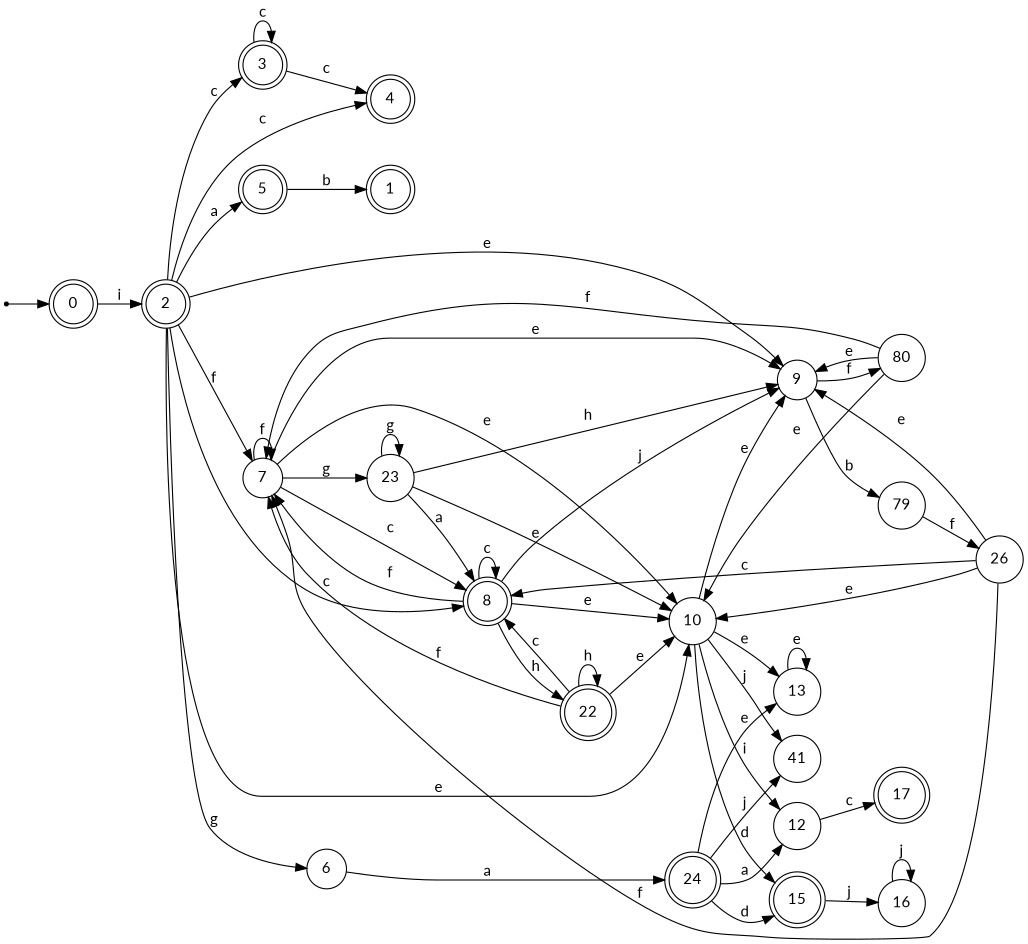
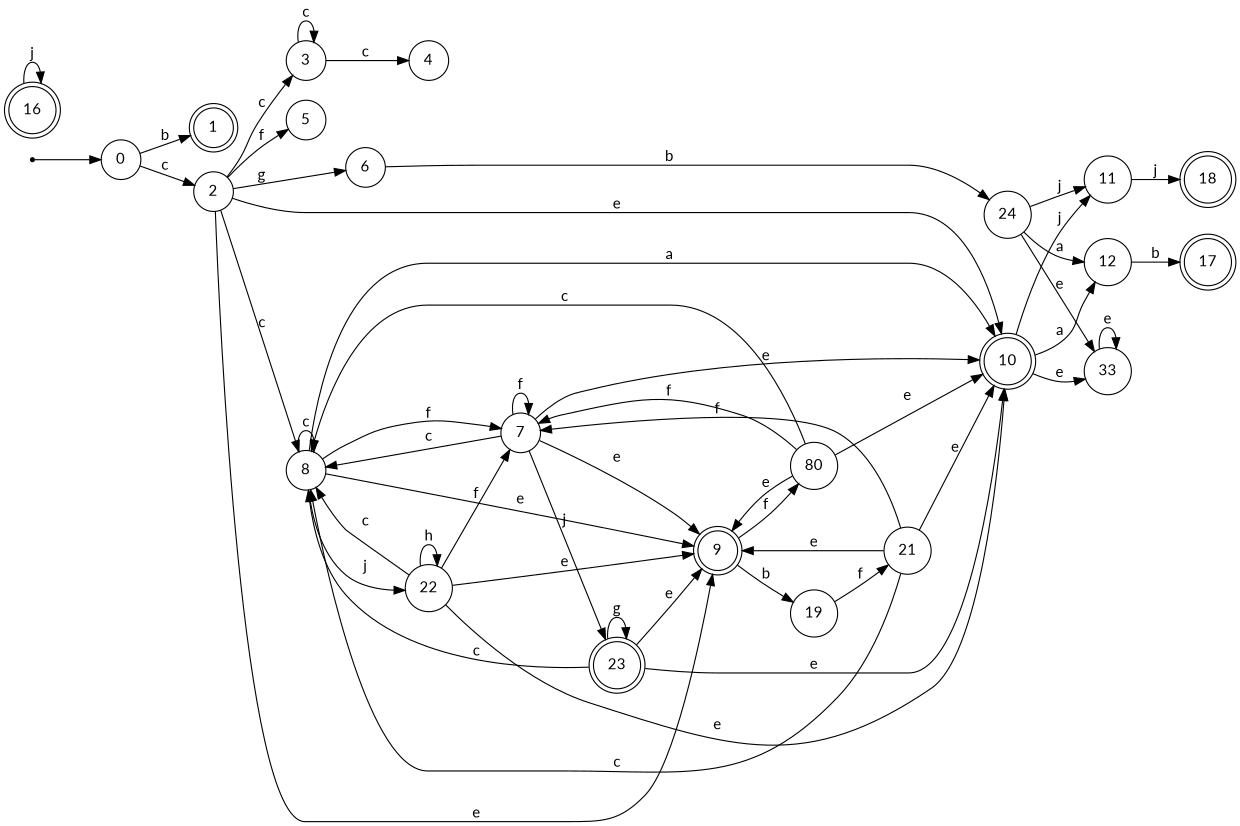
  digraph {
    fontname=Lato
    rankdir=LR
    node [fontname=Lato shape=circle]
    edge [fontname=Lato]
    dummy0 [shape=point]
-   0 [shape=doublecircle]
+   0
    1 [shape=doublecircle]
-   2 [shape=doublecircle]
-   3 [shape=doublecircle]
-   4 [shape=doublecircle]
-   5 [shape=doublecircle]
+   2
+   3
+   4
+   5
    6
    7
-   8 [shape=doublecircle]
-   9
-   10
-   24 [shape=doublecircle]
-   23
-   22 [shape=doublecircle]
-   19 [label=79]
+   8
+   9 [shape=doublecircle]
+   10 [shape=doublecircle]
+   24
+   23 [shape=doublecircle]
+   22
+   19
    n17 [label=80]
-   11 [label=41]
+   11
    12
-   13
-   15 [shape=doublecircle]
-   21 [label=26]
+   13 [label=33]
+   21
+   18 [shape=doublecircle]
    17 [shape=doublecircle]
-   16
+   16 [shape=doublecircle]
    dummy0 -> 0
-   5 -> 1 [label=b]
-   0 -> 2 [label=i]
+   0 -> 1 [label=b]
+   0 -> 2 [label=c]
    2 -> 3 [label=c]
-   2 -> 4 [label=c]
-   2 -> 5 [label=a]
+   2 -> 5 [label=f]
    2 -> 6 [label=g]
-   2 -> 7 [label=f]
    2 -> 8 [label=c]
    2 -> 9 [label=e]
    2 -> 10 [label=e]
    3 -> 3 [label=c]
    3 -> 4 [label=c]
-   6 -> 24 [label=a]
+   6 -> 24 [label=b]
    7 -> 7 [label=f]
    7 -> 8 [label=c]
    7 -> 9 [label=e]
    7 -> 10 [label=e]
-   7 -> 23 [label=g]
+   7 -> 23 [label=j]
    8 -> 7 [label=f]
    8 -> 8 [label=c]
-   8 -> 9 [label=j]
-   8 -> 10 [label=e]
-   8 -> 22 [label=h]
+   8 -> 9 [label=e]
+   8 -> 10 [label=a]
+   8 -> 22 [label=j]
    9 -> 19 [label=b]
    9 -> n17 [label=f]
    10 -> 11 [label=j]
-   10 -> 12 [label=i]
+   10 -> 12 [label=a]
    10 -> 13 [label=e]
-   10 -> 15 [label=d]
    24 -> 11 [label=j]
    24 -> 12 [label=a]
    24 -> 13 [label=e]
-   24 -> 15 [label=d]
-   23 -> 8 [label=a]
-   23 -> 9 [label=h]
+   23 -> 8 [label=c]
+   23 -> 9 [label=e]
    23 -> 10 [label=e]
    23 -> 23 [label=g]
    22 -> 7 [label=f]
    22 -> 8 [label=c]
-   10 -> 9 [label=e]
+   22 -> 9 [label=e]
    22 -> 10 [label=e]
    22 -> 22 [label=h]
    19 -> 21 [label=f]
    n17 -> 7 [label=f]
+   n17 -> 8 [label=c]
    n17 -> 9 [label=e]
    n17 -> 10 [label=e]
-   12 -> 17 [label=c]
+   11 -> 18 [label=j]
+   12 -> 17 [label=b]
    13 -> 13 [label=e]
-   15 -> 16 [label=j]
    21 -> 7 [label=f]
    21 -> 8 [label=c]
    21 -> 9 [label=e]
    21 -> 10 [label=e]
    16 -> 16 [label=j]
  }
